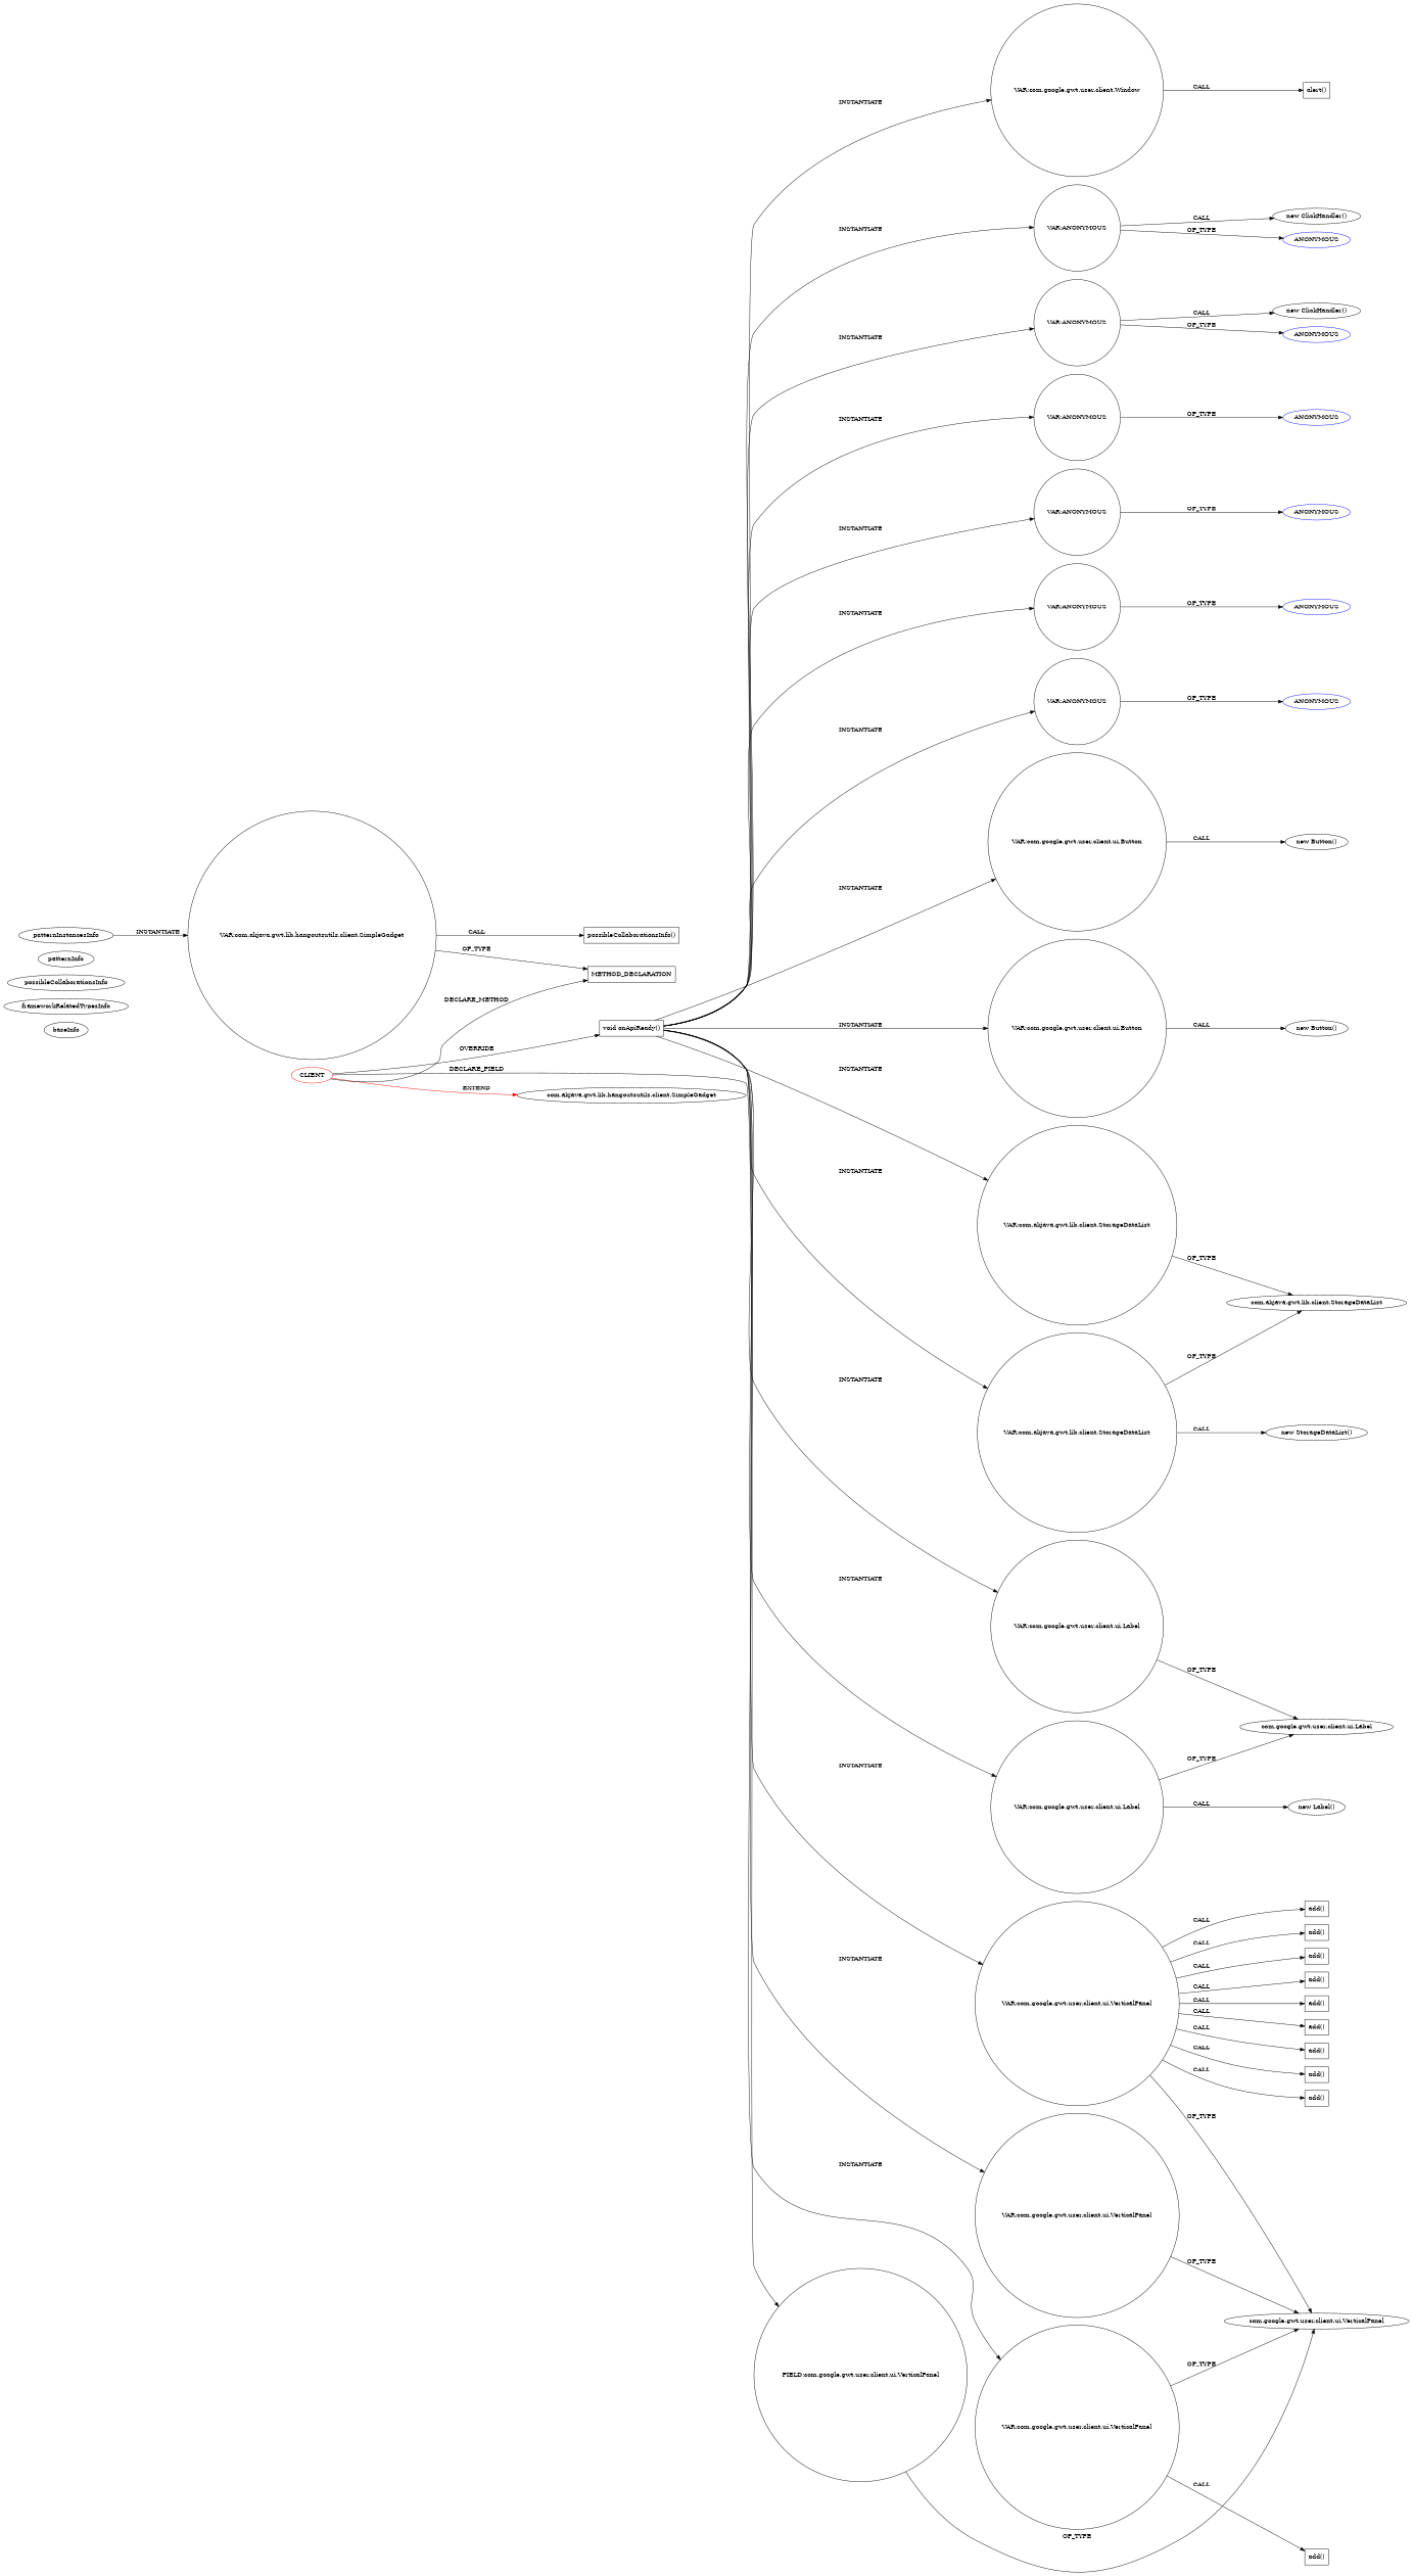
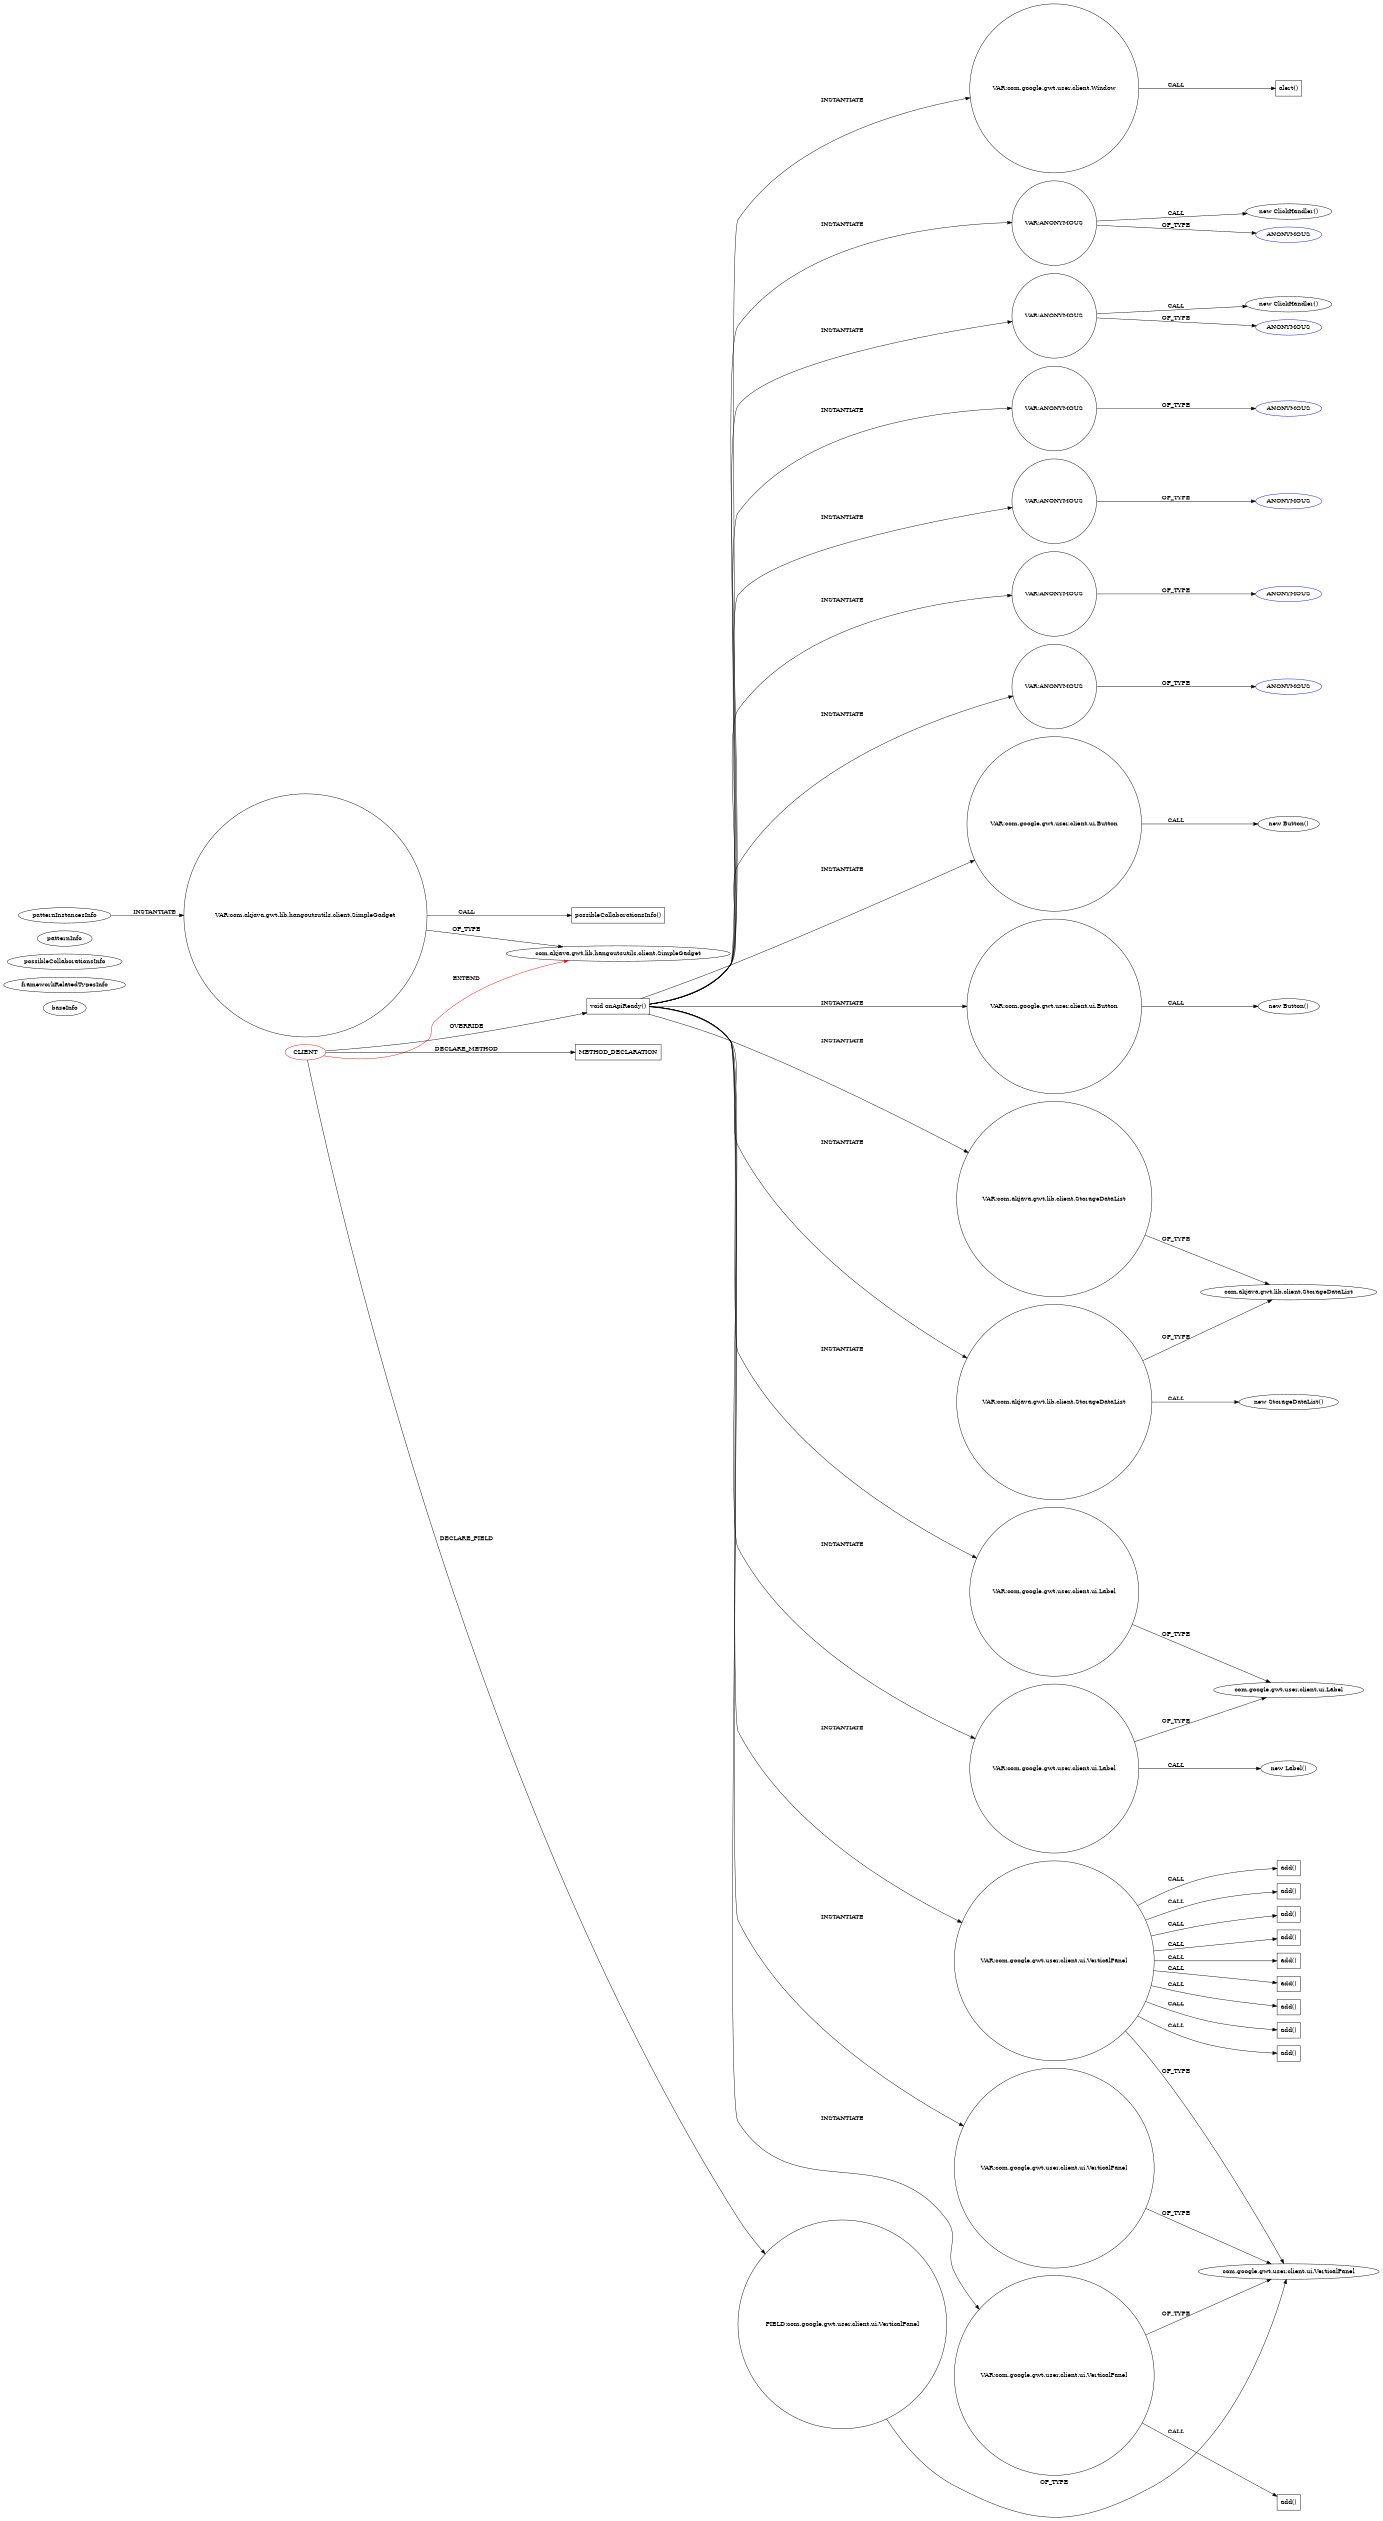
  digraph {
    rankdir=LR
    node [isFrameworkType=false vertexType=VARIABLE_EXPRESION]
    baseInfo [category=pattern graphId=891 isAnonymous=false possibleRelation=false isFrameworkType="" vertexType=""]
    frameworkRelatedTypesInfo [0="com.akjava.gwt.lib.hangoutsutils.client.SimpleGadget" isFrameworkType="" vertexType=""]
    possibleCollaborationsInfo [isFrameworkType="" vertexType=""]
    patternInfo [frequency=2.0 patternRootClient=0 isFrameworkType="" vertexType=""]
    patternInstancesInfo [0="akjava-GWT-Hangouts~/akjava-GWT-Hangouts/GWT-Hangouts-master/apps/easyoverlay/src/com/akjava/gwt/hangout/easyoverlay/client/EasyOverlay.java~EasyOverlay~492" 1="akjava-GWT-Hangouts~/akjava-GWT-Hangouts/GWT-Hangouts-master/apps/sound-player/src/com/akjava/gwt/hangout/soundplayer/client/HangoutSoundPlayer.java~HangoutSoundPlayer~561" isFrameworkType="" vertexType=""]
    n6 [label="VAR:com.akjava.gwt.lib.hangoutsutils.client.SimpleGadget" shape=circle]
    n7 [label="com.akjava.gwt.lib.hangoutsutils.client.SimpleGadget" vertexType=FRAMEWORK_CLASS_TYPE]
    n8 [label="possibleCollaborationsInfo()" shape=box vertexType=INSIDE_CALL]
    n9 [color=red label=CLIENT vertexType=ROOT_CLIENT_CLASS_DECLARATION]
    n10 [label="FIELD:com.google.gwt.user.client.ui.VerticalPanel" shape=circle vertexType=FIELD_DECLARATION]
    n11 [label=METHOD_DECLARATION shape=box vertexType=CLIENT_METHOD_DECLARATION]
    n12 [label="void onApiReady()" shape=box vertexType=OVERRIDING_METHOD_DECLARATION]
    n13 [label="com.google.gwt.user.client.ui.VerticalPanel" vertexType=FRAMEWORK_CLASS_TYPE]
    n14 [label="VAR:com.google.gwt.user.client.Window" shape=circle]
    n15 [label="VAR:ANONYMOUS" shape=circle]
    n16 [label="VAR:ANONYMOUS" shape=circle]
    n17 [label="VAR:ANONYMOUS" shape=circle]
    n18 [label="VAR:ANONYMOUS" shape=circle]
    n19 [label="VAR:ANONYMOUS" shape=circle]
    n20 [label="VAR:ANONYMOUS" shape=circle]
    n21 [label="VAR:com.google.gwt.user.client.ui.Button" shape=circle]
    n22 [label="VAR:com.google.gwt.user.client.ui.Button" shape=circle]
    n23 [label="VAR:com.akjava.gwt.lib.client.StorageDataList" shape=circle]
    n24 [label="VAR:com.akjava.gwt.lib.client.StorageDataList" shape=circle]
    n25 [label="VAR:com.google.gwt.user.client.ui.VerticalPanel" shape=circle]
    n26 [label="VAR:com.google.gwt.user.client.ui.VerticalPanel" shape=circle]
    n27 [label="VAR:com.google.gwt.user.client.ui.VerticalPanel" shape=circle]
    n28 [label="VAR:com.google.gwt.user.client.ui.Label" shape=circle]
    n29 [label="VAR:com.google.gwt.user.client.ui.Label" shape=circle]
    n30 [label="alert()" shape=box vertexType=INSIDE_CALL]
    n31 [label="new ClickHandler()" vertexType=CONSTRUCTOR_CALL]
    n32 [color=blue label=ANONYMOUS vertexType=REFERENCE_ANONYMOUS_DECLARATION]
    n33 [label="new ClickHandler()" vertexType=CONSTRUCTOR_CALL]
    n34 [color=blue label=ANONYMOUS vertexType=REFERENCE_ANONYMOUS_DECLARATION]
    n35 [color=blue label=ANONYMOUS vertexType=REFERENCE_ANONYMOUS_DECLARATION]
    n36 [color=blue label=ANONYMOUS vertexType=REFERENCE_ANONYMOUS_DECLARATION]
    n37 [color=blue label=ANONYMOUS vertexType=REFERENCE_ANONYMOUS_DECLARATION]
    n38 [color=blue label=ANONYMOUS vertexType=REFERENCE_ANONYMOUS_DECLARATION]
    n39 [label="new Button()" vertexType=CONSTRUCTOR_CALL]
    n40 [label="new Button()" vertexType=CONSTRUCTOR_CALL]
    n41 [label="new StorageDataList()" vertexType=CONSTRUCTOR_CALL]
    n42 [label="com.akjava.gwt.lib.client.StorageDataList" vertexType=FRAMEWORK_CLASS_TYPE]
    n43 [label="add()" shape=box vertexType=INSIDE_CALL]
    n44 [label="add()" shape=box vertexType=INSIDE_CALL]
    n45 [label="add()" shape=box vertexType=INSIDE_CALL]
    n46 [label="add()" shape=box vertexType=INSIDE_CALL]
    n47 [label="add()" shape=box vertexType=INSIDE_CALL]
    n48 [label="add()" shape=box vertexType=INSIDE_CALL]
    n49 [label="add()" shape=box vertexType=INSIDE_CALL]
    n50 [label="add()" shape=box vertexType=INSIDE_CALL]
    n51 [label="add()" shape=box vertexType=INSIDE_CALL]
    n52 [label="add()" shape=box vertexType=INSIDE_CALL]
    n53 [label="new Label()" vertexType=CONSTRUCTOR_CALL]
    n54 [label="com.google.gwt.user.client.ui.Label" vertexType=FRAMEWORK_CLASS_TYPE]
    patternInstancesInfo -> n6 [label=INSTANTIATE]
-   n6 -> n11 [label=OF_TYPE]
+   n6 -> n7 [label=OF_TYPE]
    n6 -> n8 [label=CALL]
    n9 -> n7 [color=red label=EXTEND]
    n9 -> n10 [label=DECLARE_FIELD]
    n9 -> n11 [label=DECLARE_METHOD]
    n9 -> n12 [label=OVERRIDE]
    n10 -> n13 [label=OF_TYPE]
    n12 -> n14 [label=INSTANTIATE]
    n12 -> n15 [label=INSTANTIATE]
    n12 -> n16 [label=INSTANTIATE]
    n12 -> n17 [label=INSTANTIATE]
    n12 -> n18 [label=INSTANTIATE]
    n12 -> n19 [label=INSTANTIATE]
    n12 -> n20 [label=INSTANTIATE]
    n12 -> n21 [label=INSTANTIATE]
    n12 -> n22 [label=INSTANTIATE]
    n12 -> n23 [label=INSTANTIATE]
    n12 -> n24 [label=INSTANTIATE]
    n12 -> n25 [label=INSTANTIATE]
    n12 -> n26 [label=INSTANTIATE]
    n12 -> n27 [label=INSTANTIATE]
    n12 -> n28 [label=INSTANTIATE]
    n12 -> n29 [label=INSTANTIATE]
    n14 -> n30 [label=CALL]
    n15 -> n31 [label=CALL]
    n15 -> n32 [label=OF_TYPE]
    n16 -> n33 [label=CALL]
    n16 -> n34 [label=OF_TYPE]
    n17 -> n35 [label=OF_TYPE]
    n18 -> n36 [label=OF_TYPE]
    n19 -> n37 [label=OF_TYPE]
    n20 -> n38 [label=OF_TYPE]
    n21 -> n39 [label=CALL]
    n22 -> n40 [label=CALL]
    n23 -> n41 [label=CALL]
    n23 -> n42 [label=OF_TYPE]
    n24 -> n42 [label=OF_TYPE]
    n25 -> n13 [label=OF_TYPE]
    n25 -> n43 [label=CALL]
    n25 -> n44 [label=CALL]
    n25 -> n45 [label=CALL]
    n25 -> n46 [label=CALL]
    n25 -> n47 [label=CALL]
    n25 -> n48 [label=CALL]
    n25 -> n49 [label=CALL]
    n25 -> n50 [label=CALL]
    n25 -> n51 [label=CALL]
    n26 -> n13 [label=OF_TYPE]
    n27 -> n13 [label=OF_TYPE]
    n27 -> n52 [label=CALL]
    n28 -> n53 [label=CALL]
    n28 -> n54 [label=OF_TYPE]
    n29 -> n54 [label=OF_TYPE]
  }
